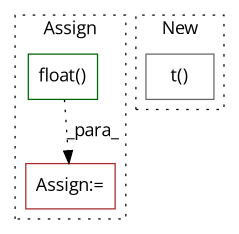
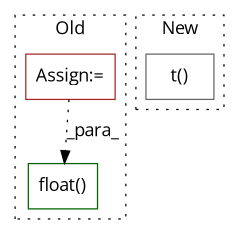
  digraph {
    fontname="Open Sans"
    node [a=75 shape=box fontname="Open Sans"]
    n1 [l=10 label="float()" s=10562 color=darkgreen]
    n2 [a=68 l=3 label="Assign:=" s=10554 color=brown]
    n3 [l=46 label="t()" s=9030 color=gray40]
    subgraph cluster_1 {
-     label=Assign
+     label=Old
      style=dotted
      n1
      n2
    }
    subgraph cluster_2 {
      label=New
      style=dotted
      n3
    }
-   n1 -> n2 [label=_para_ style=dotted fontname="Open Sans"]
+   n2 -> n1 [label=_para_ style=dotted fontname="Open Sans"]
  }
